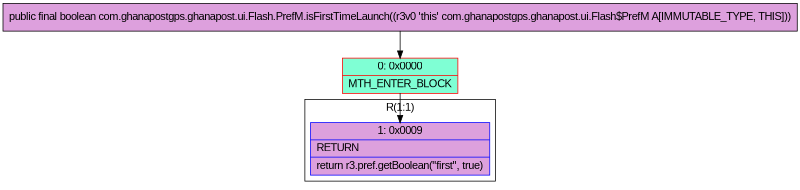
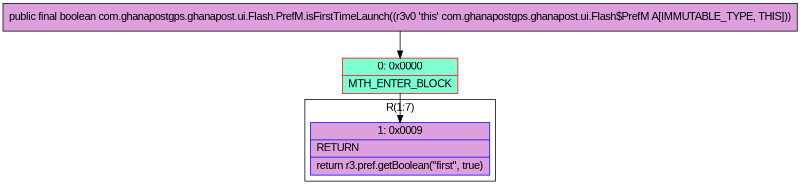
  digraph {
    fontname="Liberation Sans"
    node [shape=record style=filled fillcolor=plum fontname="Liberation Sans"]
    edge [fontname="Liberation Sans"]
    n1 [color=blue label="{1\:\ 0x0009|RETURN\l|return r3.pref.getBoolean(\"first\", true)\l}"]
    n2 [color=red label="{0\:\ 0x0000|MTH_ENTER_BLOCK\l}" fillcolor=aquamarine]
    n3 [label="{public final boolean com.ghanapostgps.ghanapost.ui.Flash.PrefM.isFirstTimeLaunch((r3v0 'this' com.ghanapostgps.ghanapost.ui.Flash$PrefM A[IMMUTABLE_TYPE, THIS])) }"]
    subgraph cluster_1 {
-     label="R(1:1)"
+     label="R(1:7)"
      n1
    }
    n2 -> n1
    n3 -> n2
  }
